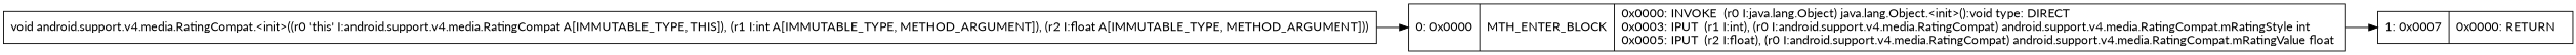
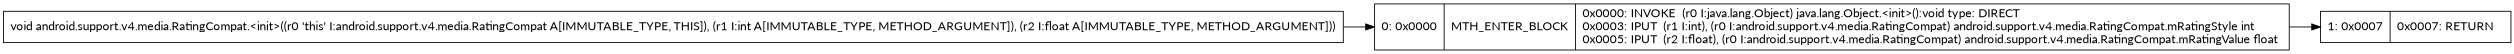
  digraph {
    rankdir=LR
    fontname=Lato
    node [shape=record fontname=Lato]
    edge [fontname=Lato]
    n1 [label="{0\:\ 0x0000|MTH_ENTER_BLOCK\l|0x0000: INVOKE  (r0 I:java.lang.Object) java.lang.Object.\<init\>():void type: DIRECT \l0x0003: IPUT  (r1 I:int), (r0 I:android.support.v4.media.RatingCompat) android.support.v4.media.RatingCompat.mRatingStyle int \l0x0005: IPUT  (r2 I:float), (r0 I:android.support.v4.media.RatingCompat) android.support.v4.media.RatingCompat.mRatingValue float \l}"]
-   n2 [label="{1\:\ 0x0007|0x0000: RETURN   \l}"]
+   n2 [label="{1\:\ 0x0007|0x0007: RETURN   \l}"]
    n3 [label="{void android.support.v4.media.RatingCompat.\<init\>((r0 'this' I:android.support.v4.media.RatingCompat A[IMMUTABLE_TYPE, THIS]), (r1 I:int A[IMMUTABLE_TYPE, METHOD_ARGUMENT]), (r2 I:float A[IMMUTABLE_TYPE, METHOD_ARGUMENT])) }"]
    n1 -> n2
    n3 -> n1
  }
